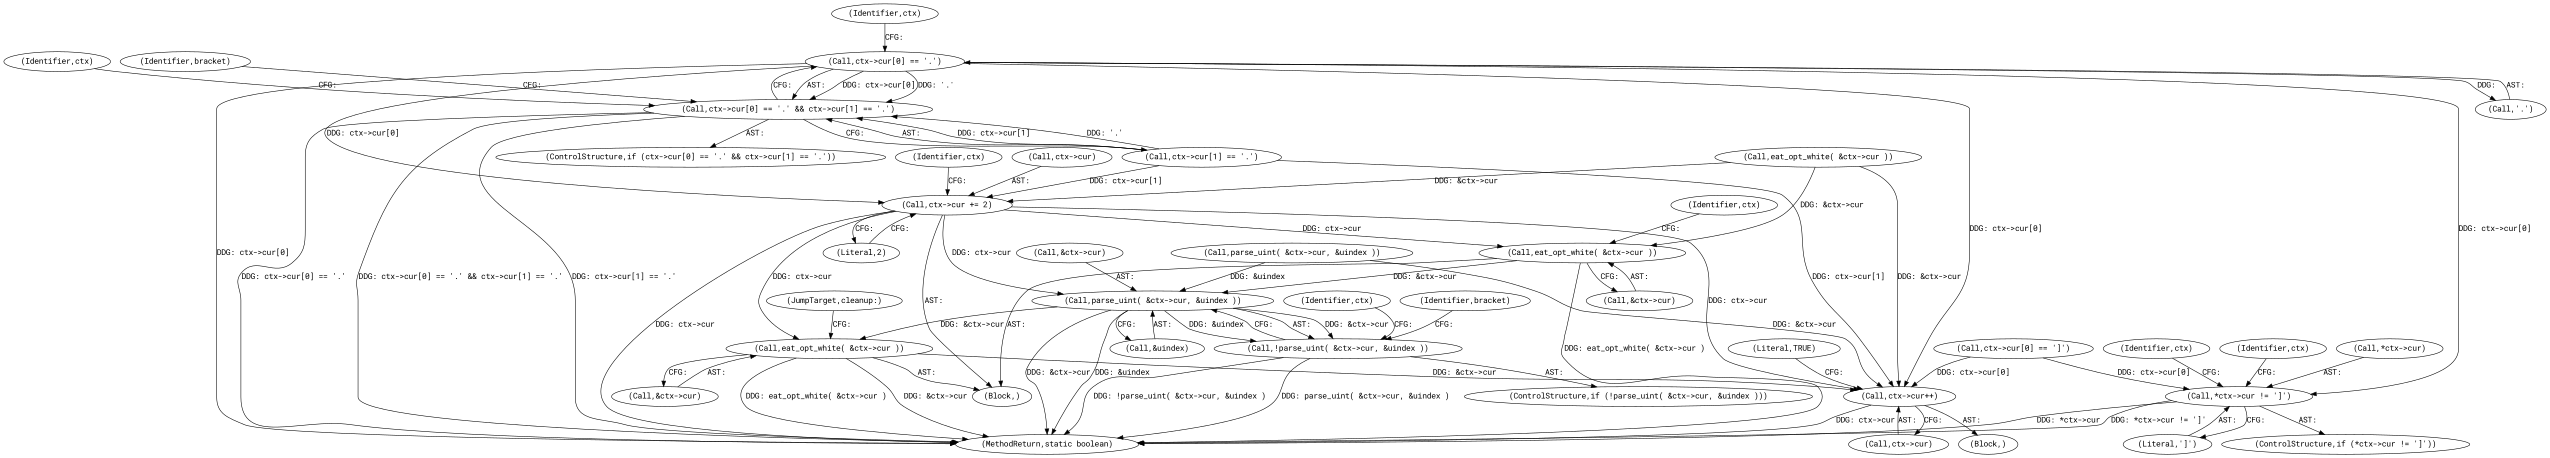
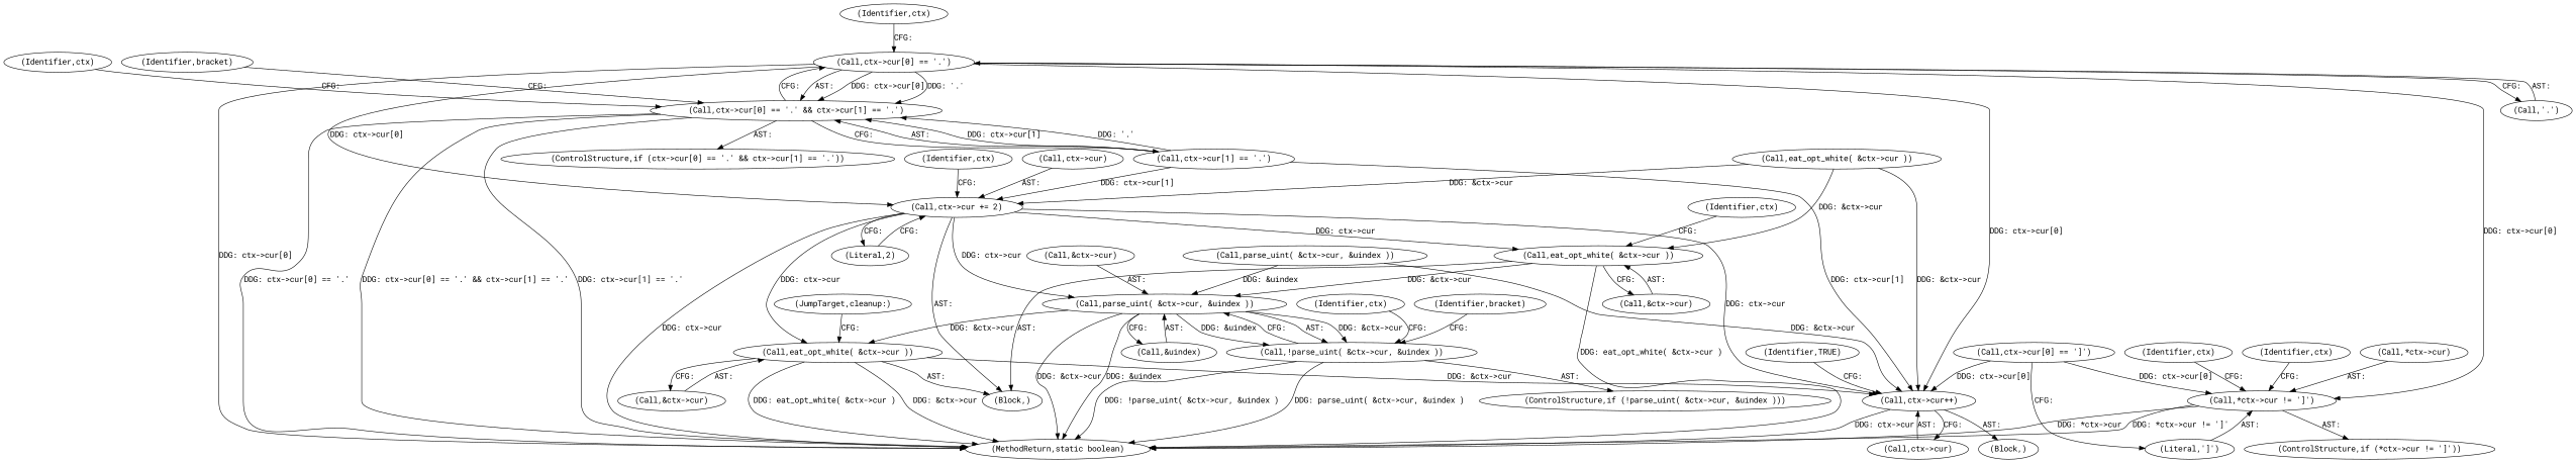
  digraph {
    fontname="Roboto Mono"
    node [fontname="Roboto Mono"]
    edge [fontname="Roboto Mono"]
    n1 [label="(Call,ctx->cur[0] == '.')"]
    n2 [label="(Call,ctx->cur[0] == '.' && ctx->cur[1] == '.')"]
    n3 [label="(Call,ctx->cur += 2)"]
    n4 [label="(Call,ctx->cur++)"]
    n5 [label="(Call,*ctx->cur != ']')"]
    n6 [label="(MethodReturn,static boolean)"]
    n7 [label="(Call,'.')"]
    n8 [label="(Call,ctx->cur[1] == '.')"]
    n9 [label="(ControlStructure,if (ctx->cur[0] == '.' && ctx->cur[1] == '.'))"]
    n10 [label="(Call,eat_opt_white( &ctx->cur ))"]
    n11 [label="(Call,parse_uint( &ctx->cur, &uindex ))"]
    n12 [label="(Call,eat_opt_white( &ctx->cur ))"]
    n13 [label="(Literal,2)"]
    n14 [label="(Block,)"]
    n15 [label="(Block,)"]
    n16 [label="(Call,ctx->cur)"]
    n17 [label="(Literal,']')"]
    n18 [label="(ControlStructure,if (*ctx->cur != ']'))"]
    n19 [label="(Call,&ctx->cur)"]
    n20 [label="(Call,!parse_uint( &ctx->cur, &uindex ))"]
    n21 [label="(Call,&uindex)"]
    n22 [label="(Call,&ctx->cur)"]
    n23 [label="(ControlStructure,if (!parse_uint( &ctx->cur, &uindex )))"]
    n24 [label="(Identifier,ctx)"]
    n25 [label="(Identifier,ctx)"]
    n26 [label="(Identifier,ctx)"]
    n27 [label="(Identifier,ctx)"]
    n28 [label="(Identifier,bracket)"]
    n29 [label="(Call,eat_opt_white( &ctx->cur ))"]
    n30 [label="(Identifier,ctx)"]
    n31 [label="(Call,ctx->cur)"]
    n32 [label="(Call,*ctx->cur)"]
    n33 [label="(Identifier,ctx)"]
    n34 [label="(Identifier,ctx)"]
    n35 [label="(JumpTarget,cleanup:)"]
-   n36 [label="(Literal,TRUE)"]
+   n36 [label="(Identifier,TRUE)"]
    n37 [label="(Identifier,bracket)"]
    n38 [label="(Call,&ctx->cur)"]
    n39 [label="(Call,parse_uint( &ctx->cur, &uindex ))"]
    n40 [label="(Call,ctx->cur[0] == ']')"]
    n1 -> n2 [label="AST: "]
    n1 -> n2 [label="DDG: ctx->cur[0]"]
    n1 -> n2 [label="DDG: '.'"]
    n1 -> n3 [label="DDG: ctx->cur[0]"]
    n1 -> n4 [label="DDG: ctx->cur[0]"]
    n1 -> n5 [label="DDG: ctx->cur[0]"]
    n1 -> n6 [label="DDG: ctx->cur[0]"]
-   n1 -> n7 [label="DDG: "]
+   n1 -> n7 [label="CFG: "]
    n2 -> n1 [label="CFG: "]
    n2 -> n6 [label="DDG: ctx->cur[0] == '.'"]
    n2 -> n6 [label="DDG: ctx->cur[0] == '.' && ctx->cur[1] == '.'"]
    n2 -> n6 [label="DDG: ctx->cur[1] == '.'"]
    n2 -> n8 [label="CFG: "]
    n2 -> n9 [label="AST: "]
    n3 -> n4 [label="DDG: ctx->cur"]
    n3 -> n6 [label="DDG: ctx->cur"]
    n3 -> n10 [label="DDG: ctx->cur"]
    n3 -> n11 [label="DDG: ctx->cur"]
    n3 -> n12 [label="DDG: ctx->cur"]
    n3 -> n13 [label="CFG: "]
    n3 -> n14 [label="AST: "]
    n4 -> n6 [label="DDG: ctx->cur"]
    n4 -> n15 [label="AST: "]
    n4 -> n16 [label="CFG: "]
    n5 -> n6 [label="DDG: *ctx->cur"]
    n5 -> n6 [label="DDG: *ctx->cur != ']'"]
-   n5 -> n17 [label="CFG: "]
+   n40 -> n17 [label="CFG: "]
    n5 -> n18 [label="AST: "]
    n7 -> n1 [label="AST: "]
    n8 -> n2 [label="AST: "]
    n8 -> n2 [label="DDG: ctx->cur[1]"]
    n8 -> n2 [label="DDG: '.'"]
    n8 -> n3 [label="DDG: ctx->cur[1]"]
    n8 -> n4 [label="DDG: ctx->cur[1]"]
    n10 -> n6 [label="DDG: eat_opt_white( &ctx->cur )"]
    n10 -> n11 [label="DDG: &ctx->cur"]
    n10 -> n14 [label="AST: "]
    n10 -> n19 [label="CFG: "]
    n11 -> n6 [label="DDG: &ctx->cur"]
    n11 -> n6 [label="DDG: &uindex"]
    n11 -> n12 [label="DDG: &ctx->cur"]
    n11 -> n20 [label="AST: "]
    n11 -> n20 [label="DDG: &ctx->cur"]
    n11 -> n20 [label="DDG: &uindex"]
    n11 -> n21 [label="CFG: "]
    n12 -> n4 [label="DDG: &ctx->cur"]
    n12 -> n6 [label="DDG: eat_opt_white( &ctx->cur )"]
    n12 -> n6 [label="DDG: &ctx->cur"]
    n12 -> n14 [label="AST: "]
    n12 -> n22 [label="CFG: "]
    n13 -> n3 [label="CFG: "]
    n16 -> n4 [label="AST: "]
    n17 -> n5 [label="AST: "]
    n19 -> n10 [label="AST: "]
    n20 -> n6 [label="DDG: parse_uint( &ctx->cur, &uindex )"]
    n20 -> n6 [label="DDG: !parse_uint( &ctx->cur, &uindex )"]
    n20 -> n11 [label="CFG: "]
    n20 -> n23 [label="AST: "]
    n21 -> n11 [label="AST: "]
    n22 -> n12 [label="AST: "]
    n24 -> n1 [label="CFG: "]
    n25 -> n5 [label="CFG: "]
    n26 -> n3 [label="CFG: "]
    n27 -> n20 [label="CFG: "]
    n28 -> n20 [label="CFG: "]
    n29 -> n3 [label="DDG: &ctx->cur"]
    n29 -> n4 [label="DDG: &ctx->cur"]
    n29 -> n10 [label="DDG: &ctx->cur"]
    n30 -> n10 [label="CFG: "]
    n31 -> n3 [label="AST: "]
    n32 -> n5 [label="AST: "]
    n33 -> n2 [label="CFG: "]
    n34 -> n5 [label="CFG: "]
    n35 -> n12 [label="CFG: "]
    n36 -> n4 [label="CFG: "]
    n37 -> n2 [label="CFG: "]
    n38 -> n11 [label="AST: "]
    n39 -> n4 [label="DDG: &ctx->cur"]
    n39 -> n11 [label="DDG: &uindex"]
    n40 -> n4 [label="DDG: ctx->cur[0]"]
    n40 -> n5 [label="DDG: ctx->cur[0]"]
  }
